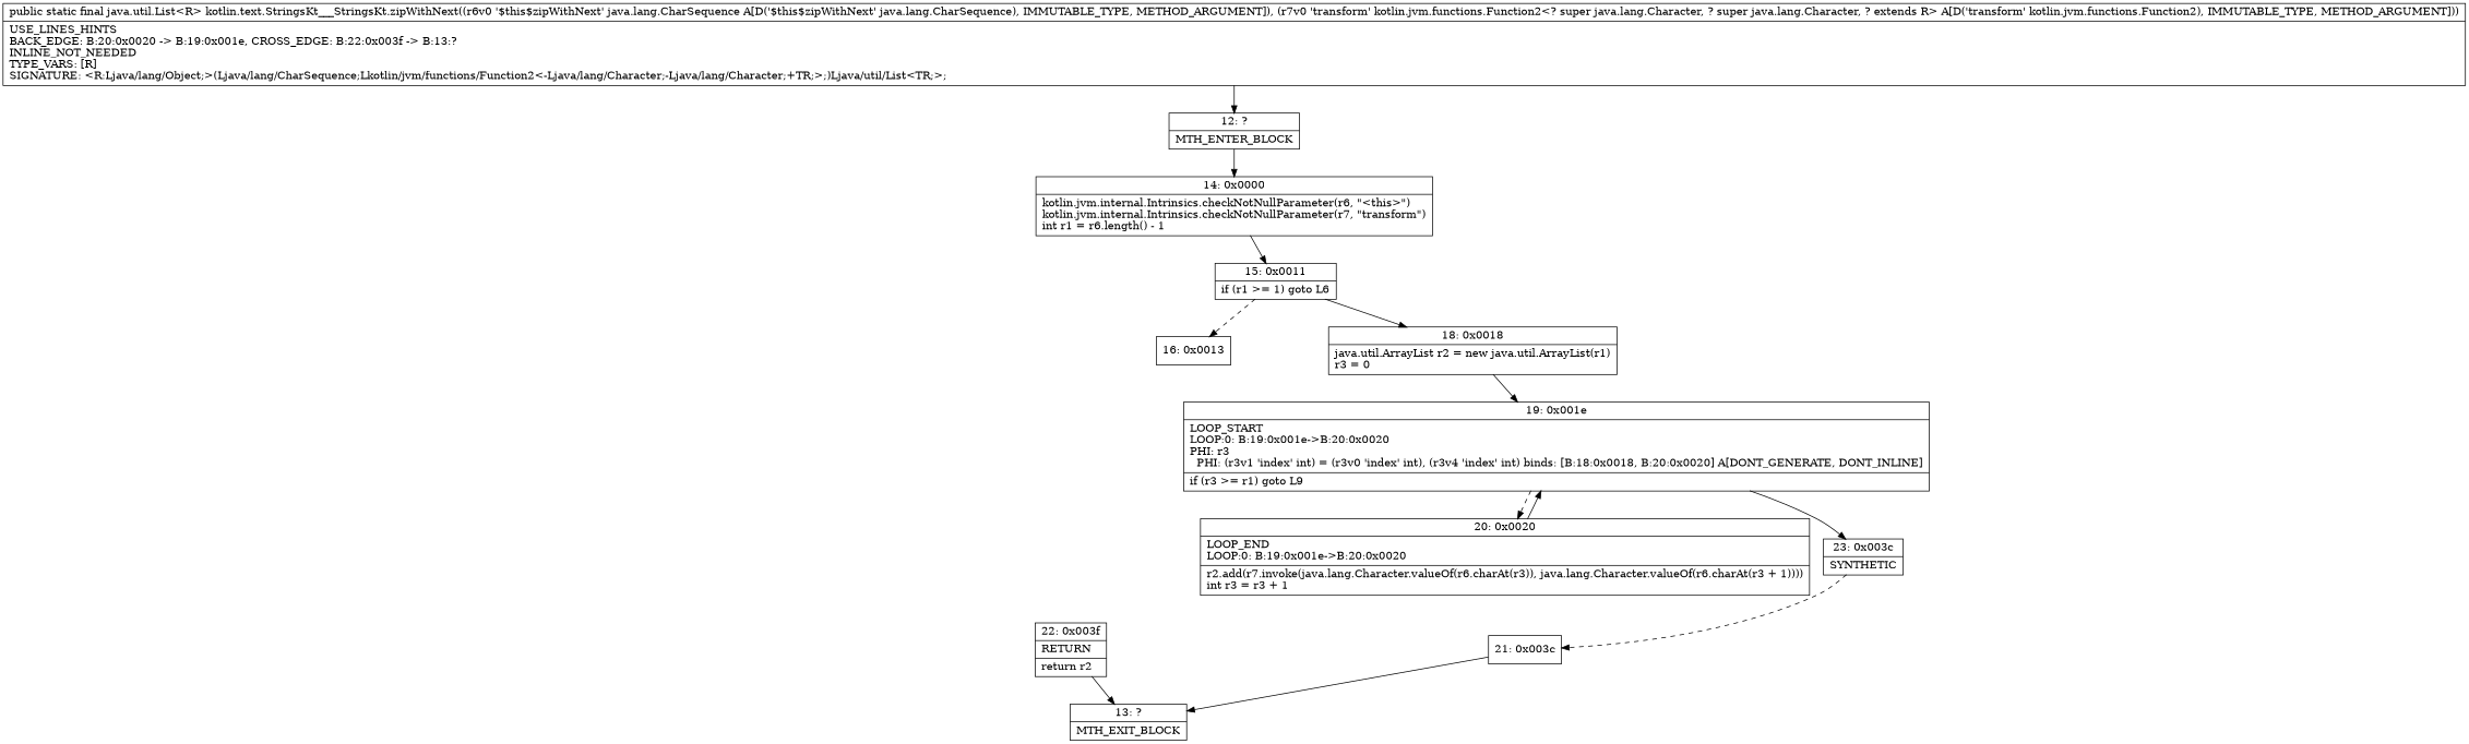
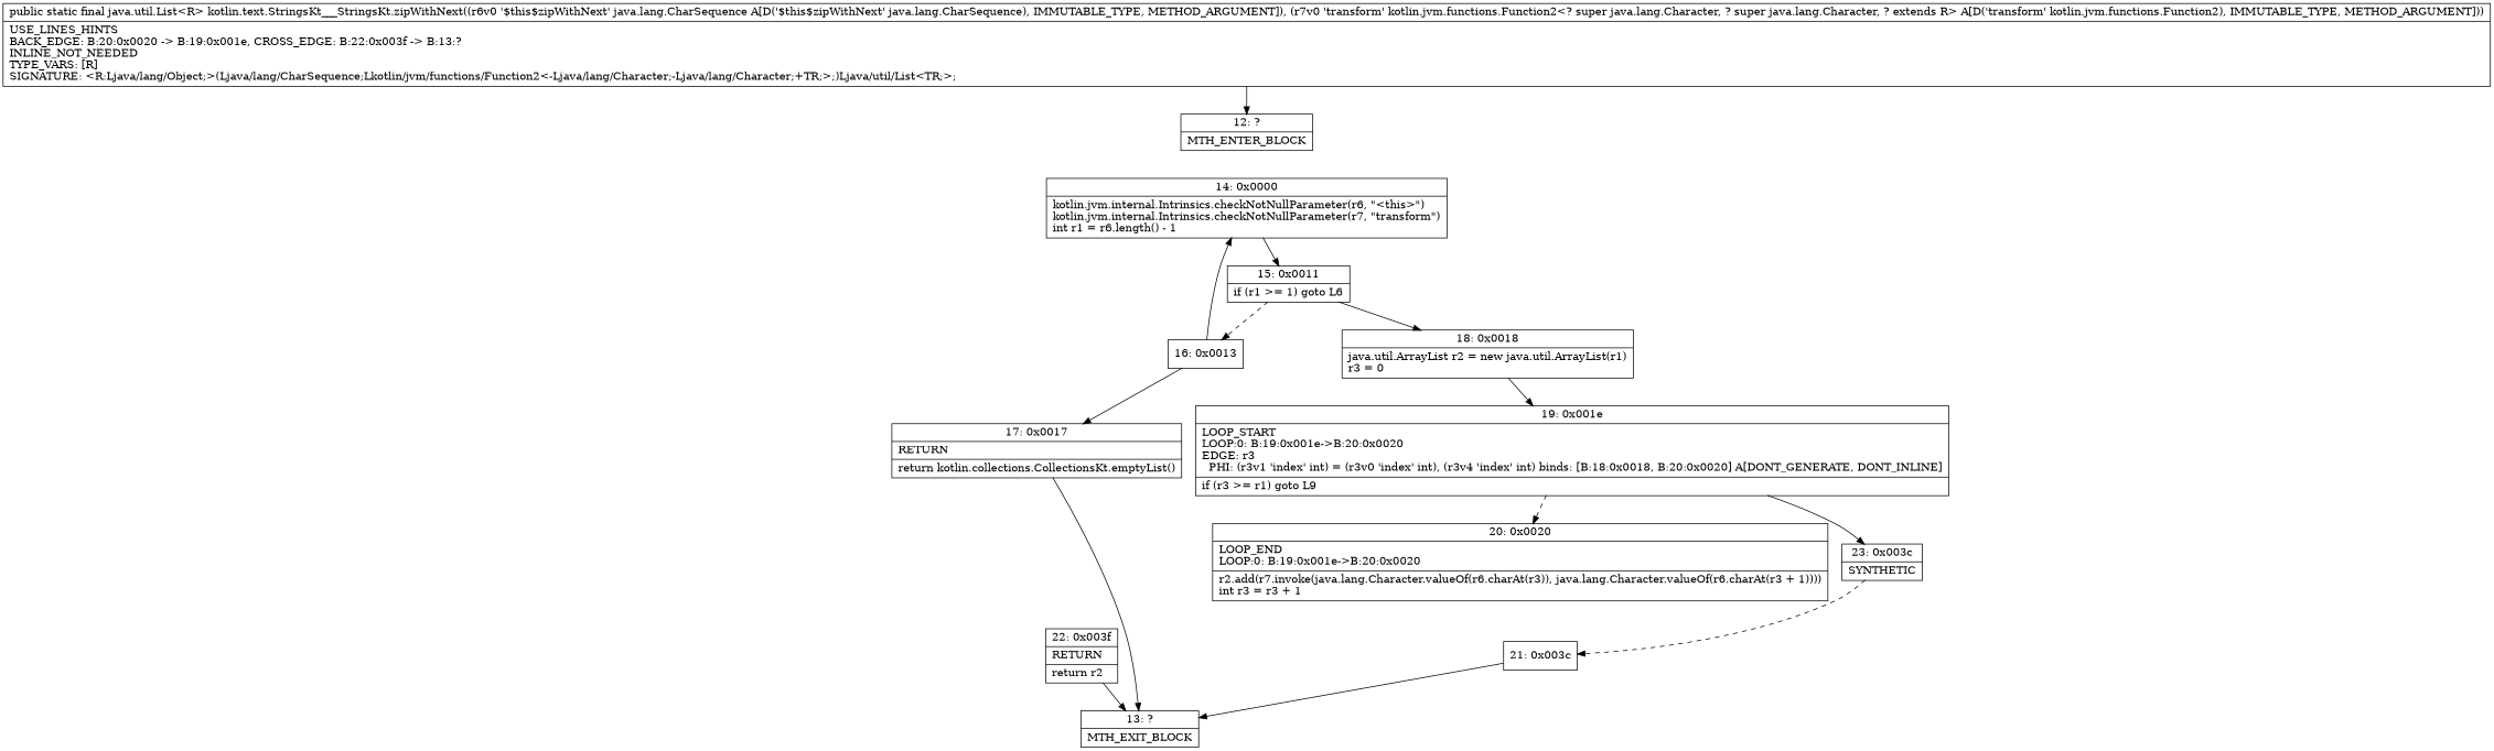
  digraph {
    node [shape=record]
    n1 [label="{12\:\ ?|MTH_ENTER_BLOCK\l}"]
    n2 [label="{14\:\ 0x0000|kotlin.jvm.internal.Intrinsics.checkNotNullParameter(r6, \"\<this\>\")\lkotlin.jvm.internal.Intrinsics.checkNotNullParameter(r7, \"transform\")\lint r1 = r6.length() \- 1\l}"]
    n3 [label="{15\:\ 0x0011|if (r1 \>= 1) goto L6\l}"]
    n4 [label="{16\:\ 0x0013}"]
    n5 [label="{18\:\ 0x0018|java.util.ArrayList r2 = new java.util.ArrayList(r1)\lr3 = 0\l}"]
-   n7 [label="{19\:\ 0x001e|LOOP_START\lLOOP:0: B:19:0x001e\-\>B:20:0x0020\lPHI: r3 \l  PHI: (r3v1 'index' int) = (r3v0 'index' int), (r3v4 'index' int) binds: [B:18:0x0018, B:20:0x0020] A[DONT_GENERATE, DONT_INLINE]\l|if (r3 \>= r1) goto L9\l}"]
+   n6 [label="{17\:\ 0x0017|RETURN\l|return kotlin.collections.CollectionsKt.emptyList()\l}"]
+   n7 [label="{19\:\ 0x001e|LOOP_START\lLOOP:0: B:19:0x001e\-\>B:20:0x0020\lEDGE: r3 \l  PHI: (r3v1 'index' int) = (r3v0 'index' int), (r3v4 'index' int) binds: [B:18:0x0018, B:20:0x0020] A[DONT_GENERATE, DONT_INLINE]\l|if (r3 \>= r1) goto L9\l}"]
    n8 [label="{13\:\ ?|MTH_EXIT_BLOCK\l}"]
    n9 [label="{20\:\ 0x0020|LOOP_END\lLOOP:0: B:19:0x001e\-\>B:20:0x0020\l|r2.add(r7.invoke(java.lang.Character.valueOf(r6.charAt(r3)), java.lang.Character.valueOf(r6.charAt(r3 + 1))))\lint r3 = r3 + 1\l}"]
    n10 [label="{23\:\ 0x003c|SYNTHETIC\l}"]
    n11 [label="{21\:\ 0x003c}"]
    n12 [label="{22\:\ 0x003f|RETURN\l|return r2\l}"]
    n13 [label="{public static final java.util.List\<R\> kotlin.text.StringsKt___StringsKt.zipWithNext((r6v0 '$this$zipWithNext' java.lang.CharSequence A[D('$this$zipWithNext' java.lang.CharSequence), IMMUTABLE_TYPE, METHOD_ARGUMENT]), (r7v0 'transform' kotlin.jvm.functions.Function2\<? super java.lang.Character, ? super java.lang.Character, ? extends R\> A[D('transform' kotlin.jvm.functions.Function2), IMMUTABLE_TYPE, METHOD_ARGUMENT]))  | USE_LINES_HINTS\lBACK_EDGE: B:20:0x0020 \-\> B:19:0x001e, CROSS_EDGE: B:22:0x003f \-\> B:13:?\lINLINE_NOT_NEEDED\lTYPE_VARS: [R]\lSIGNATURE: \<R:Ljava\/lang\/Object;\>(Ljava\/lang\/CharSequence;Lkotlin\/jvm\/functions\/Function2\<\-Ljava\/lang\/Character;\-Ljava\/lang\/Character;+TR;\>;)Ljava\/util\/List\<TR;\>;\l}"]
-   n1 -> n2
+   n4 -> n2
    n2 -> n3
    n3 -> n4 [style=dashed]
    n3 -> n5
+   n4 -> n6
    n5 -> n7
+   n6 -> n8
    n7 -> n9 [style=dashed]
    n7 -> n10
-   n9 -> n7
    n10 -> n11 [style=dashed]
    n11 -> n8
    n12 -> n8
    n13 -> n1
  }
